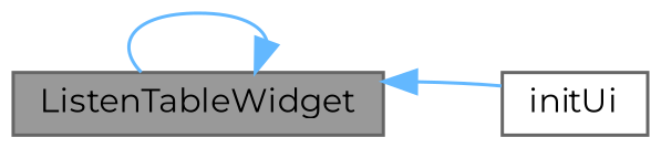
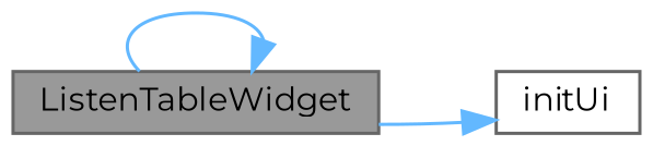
  digraph {
    rankdir=LR
    fontname=Montserrat
    node [fontname=Montserrat fontsize=10 shape=box style=filled]
    edge [color=steelblue1 fontname=Montserrat fontsize=10 labelfontname=Helvetica labelfontsize=10 style=solid]
    n1 [color=gray40 fillcolor=grey60 fontcolor=black height=0.2 label=ListenTableWidget width=0.4]
    n2 [color=grey40 fillcolor=white height=0.2 label=initUi width=0.4]
    n1 -> n1
-   n2 -> n1
+   n1 -> n2
  }
